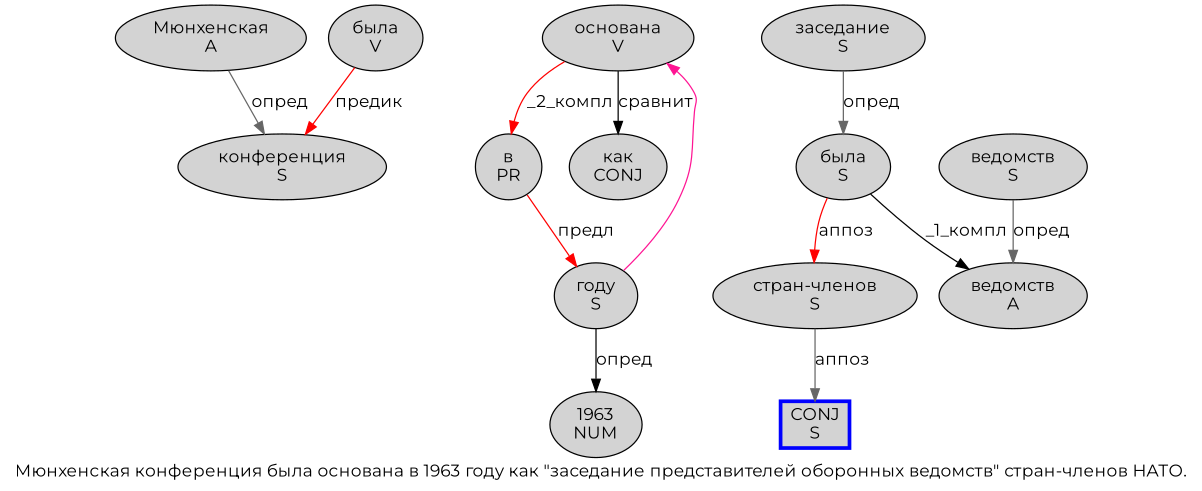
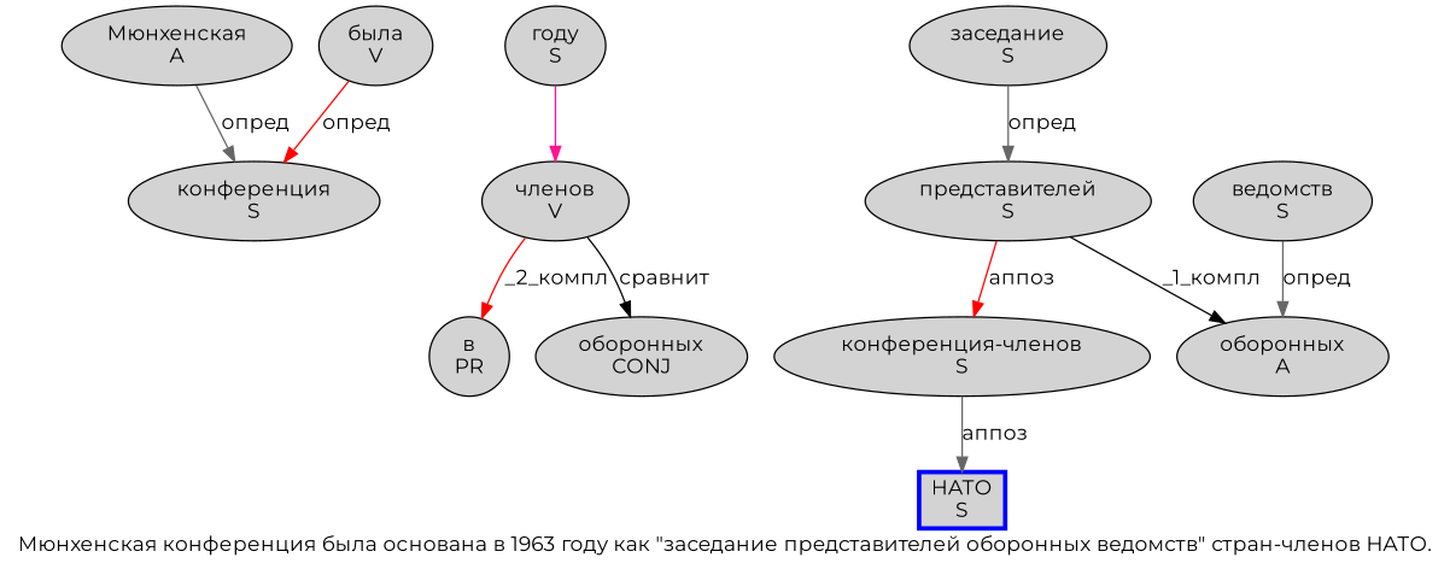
  digraph {
    fontname=Montserrat
    label="Мюнхенская конференция была основана в 1963 году как \"заседание представителей оборонных ведомств\" стран-членов НАТО."
    node [fillcolor=lightgray fontname=Montserrat penwidth=1 shape=ellipse style=filled]
    edge [color=gray40 fontname=Montserrat]
    n1 [label="Мюнхенская\nA"]
    n2 [label="конференция\nS"]
    n3 [label="была\nV"]
-   n4 [label="основана\nV"]
+   n4 [label="членов\nV"]
    n5 [label="в\nPR"]
-   n6 [label="как\nCONJ"]
+   n6 [label="оборонных\nCONJ"]
    n7 [label="году\nS"]
-   n8 [label="1963\nNUM"]
    n9 [label="заседание\nS"]
-   n10 [label="была\nS"]
-   n11 [label="стран-членов\nS"]
-   n12 [label="ведомств\nA"]
+   n10 [label="представителей\nS"]
+   n11 [label="конференция-членов\nS"]
+   n12 [label="оборонных\nA"]
    n13 [label="ведомств\nS"]
-   n14 [color=blue label="CONJ\nS" penwidth=3 shape=box]
+   n14 [color=blue label="НАТО\nS" penwidth=3 shape=box]
    n1 -> n2 [label="опред"]
-   n3 -> n2 [color=red label="предик"]
+   n3 -> n2 [color=red label="опред"]
    n4 -> n5 [color=red label="_2_компл"]
    n4 -> n6 [color=black label="сравнит"]
-   n5 -> n7 [color=red label="предл"]
    n7 -> n4 [color=deeppink]
-   n7 -> n8 [color=black label="опред"]
    n9 -> n10 [label="опред"]
    n10 -> n11 [color=red label="аппоз"]
    n10 -> n12 [color=black label="_1_компл"]
    n11 -> n14 [label="аппоз"]
    n13 -> n12 [label="опред"]
  }
